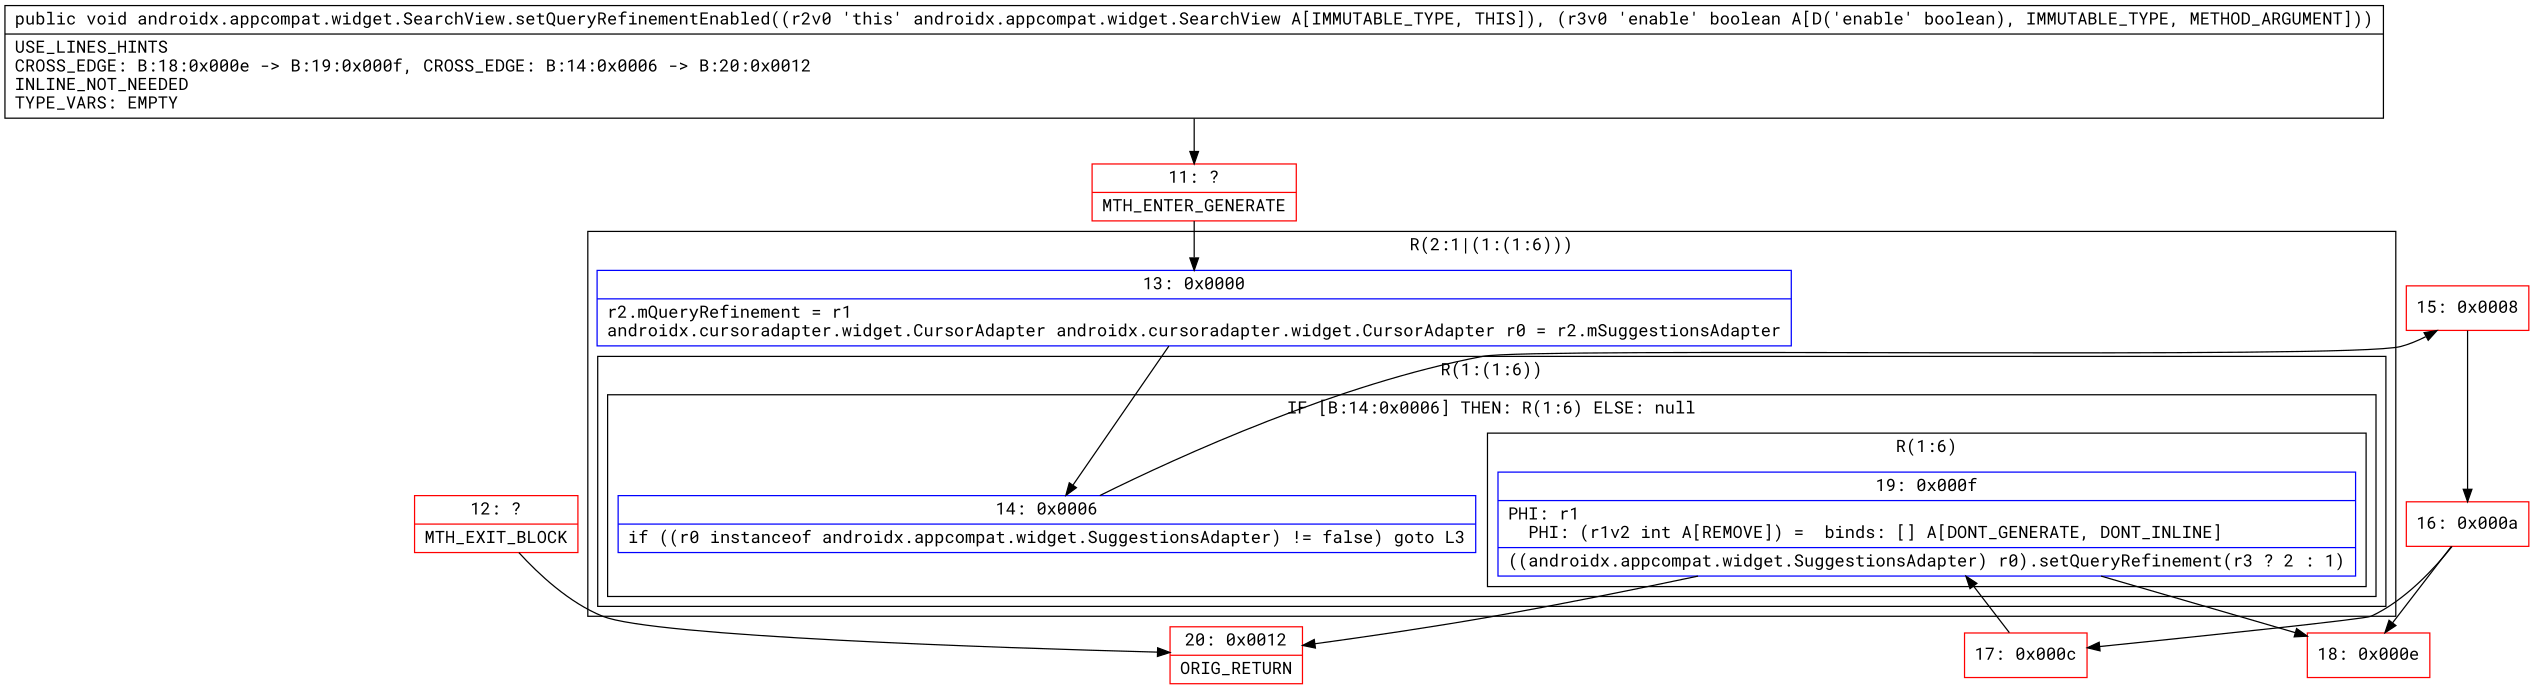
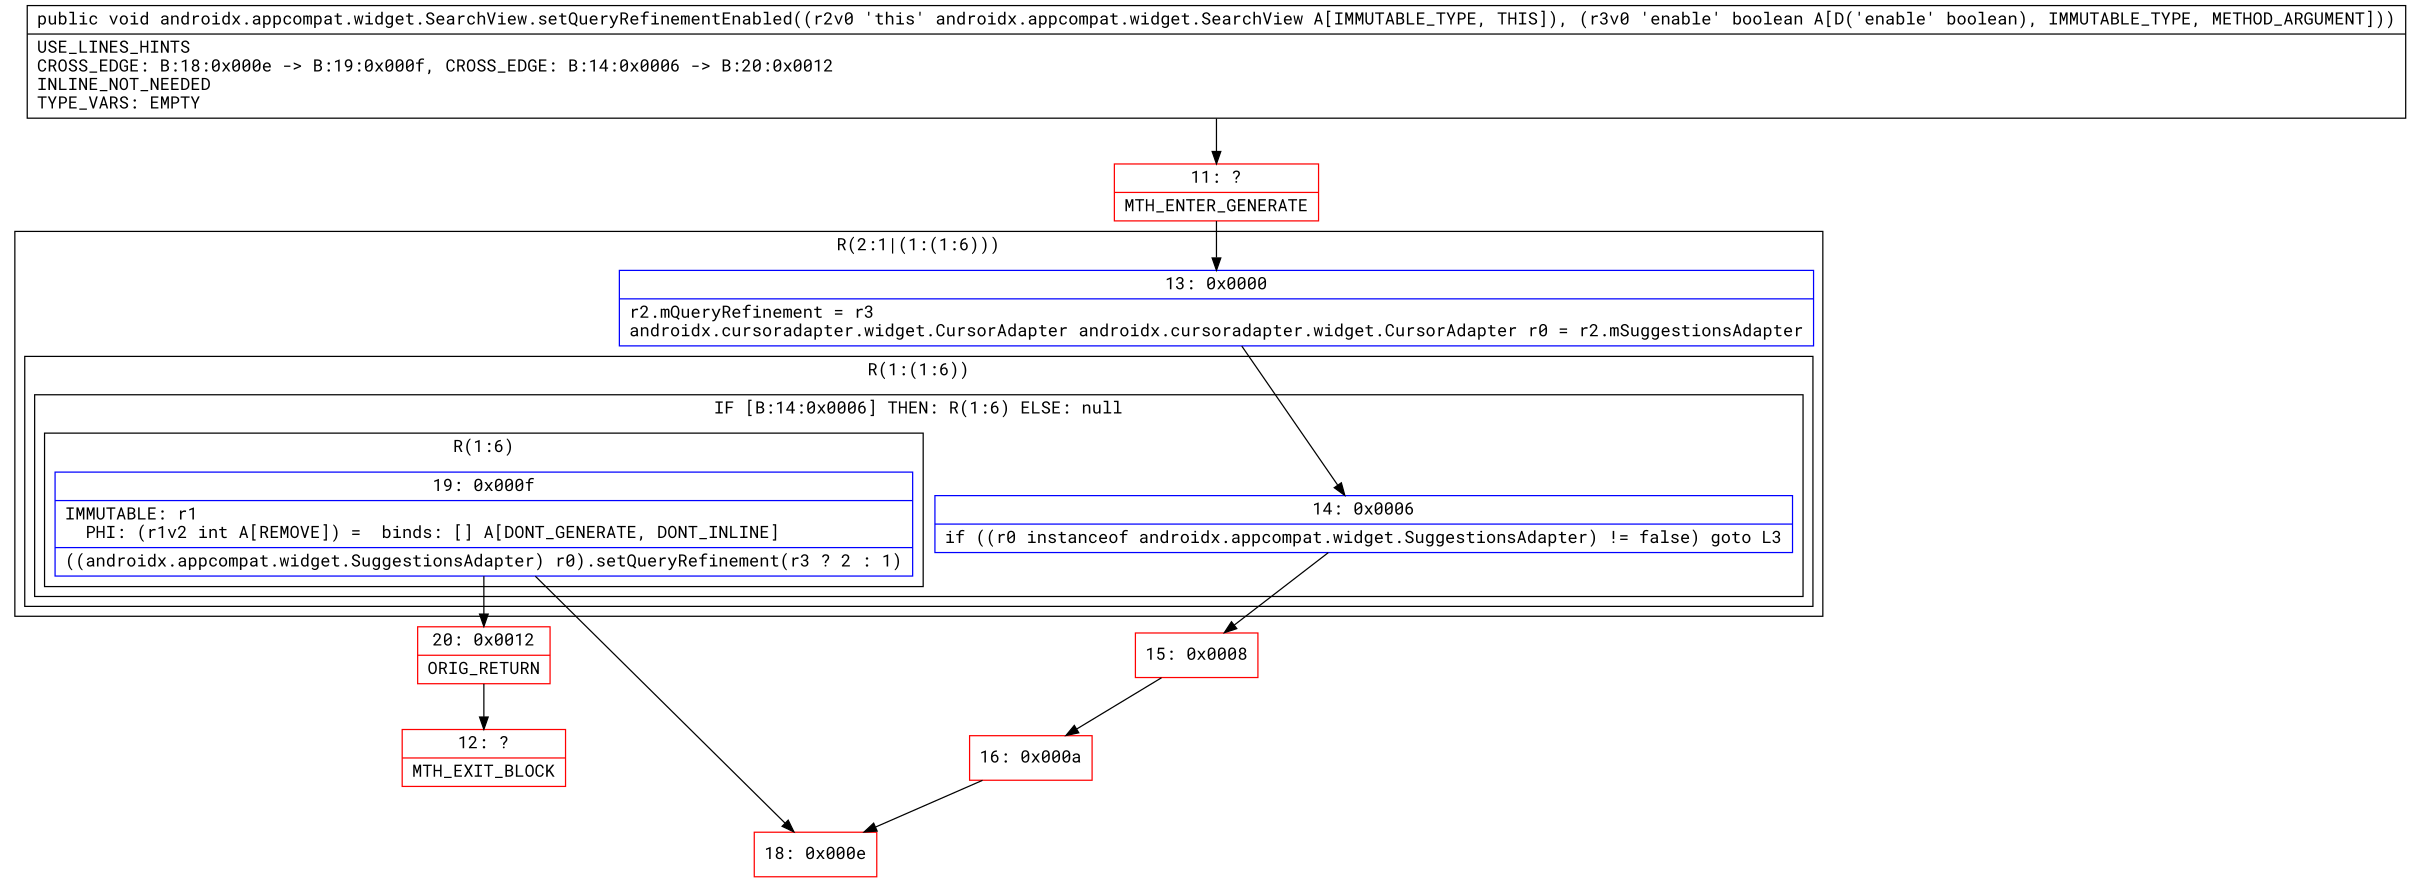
  digraph {
    fontname="Roboto Mono"
    node [color=red fontname="Roboto Mono" shape=record]
    edge [fontname="Roboto Mono"]
-   n1 [color=blue label="{19\:\ 0x000f|PHI: r1 \l  PHI: (r1v2 int A[REMOVE]) =  binds: [] A[DONT_GENERATE, DONT_INLINE]\l|((androidx.appcompat.widget.SuggestionsAdapter) r0).setQueryRefinement(r3 ? 2 : 1)\l}"]
+   n1 [color=blue label="{19\:\ 0x000f|IMMUTABLE: r1 \l  PHI: (r1v2 int A[REMOVE]) =  binds: [] A[DONT_GENERATE, DONT_INLINE]\l|((androidx.appcompat.widget.SuggestionsAdapter) r0).setQueryRefinement(r3 ? 2 : 1)\l}"]
    n2 [color=blue label="{14\:\ 0x0006|if ((r0 instanceof androidx.appcompat.widget.SuggestionsAdapter) != false) goto L3\l}"]
-   n3 [color=blue label="{13\:\ 0x0000|r2.mQueryRefinement = r1\landroidx.cursoradapter.widget.CursorAdapter androidx.cursoradapter.widget.CursorAdapter r0 = r2.mSuggestionsAdapter\l}"]
+   n3 [color=blue label="{13\:\ 0x0000|r2.mQueryRefinement = r3\landroidx.cursoradapter.widget.CursorAdapter androidx.cursoradapter.widget.CursorAdapter r0 = r2.mSuggestionsAdapter\l}"]
    n4 [label="{20\:\ 0x0012|ORIG_RETURN\l}"]
    n5 [label="{18\:\ 0x000e}"]
    n6 [label="{15\:\ 0x0008}"]
    n7 [label="{16\:\ 0x000a}"]
    n8 [label="{12\:\ ?|MTH_EXIT_BLOCK\l}"]
    n9 [label="{11\:\ ?|MTH_ENTER_GENERATE\l}"]
-   n10 [label="{17\:\ 0x000c}"]
    n11 [label="{public void androidx.appcompat.widget.SearchView.setQueryRefinementEnabled((r2v0 'this' androidx.appcompat.widget.SearchView A[IMMUTABLE_TYPE, THIS]), (r3v0 'enable' boolean A[D('enable' boolean), IMMUTABLE_TYPE, METHOD_ARGUMENT]))  | USE_LINES_HINTS\lCROSS_EDGE: B:18:0x000e \-\> B:19:0x000f, CROSS_EDGE: B:14:0x0006 \-\> B:20:0x0012\lINLINE_NOT_NEEDED\lTYPE_VARS: EMPTY\l}" color=""]
    subgraph cluster_1 {
      label="R(2:1|(1:(1:6)))"
      n3
      subgraph cluster_2 {
        label="R(1:(1:6))"
        subgraph cluster_3 {
          label="IF [B:14:0x0006] THEN: R(1:6) ELSE: null"
          n2
          subgraph cluster_4 {
            label="R(1:6)"
            n1
          }
        }
      }
    }
    n1 -> n4
    n1 -> n5
    n2 -> n6
    n3 -> n2
-   n8 -> n4
+   n4 -> n8
    n6 -> n7
    n7 -> n5
-   n7 -> n10
    n9 -> n3
-   n10 -> n1
    n11 -> n9
  }
